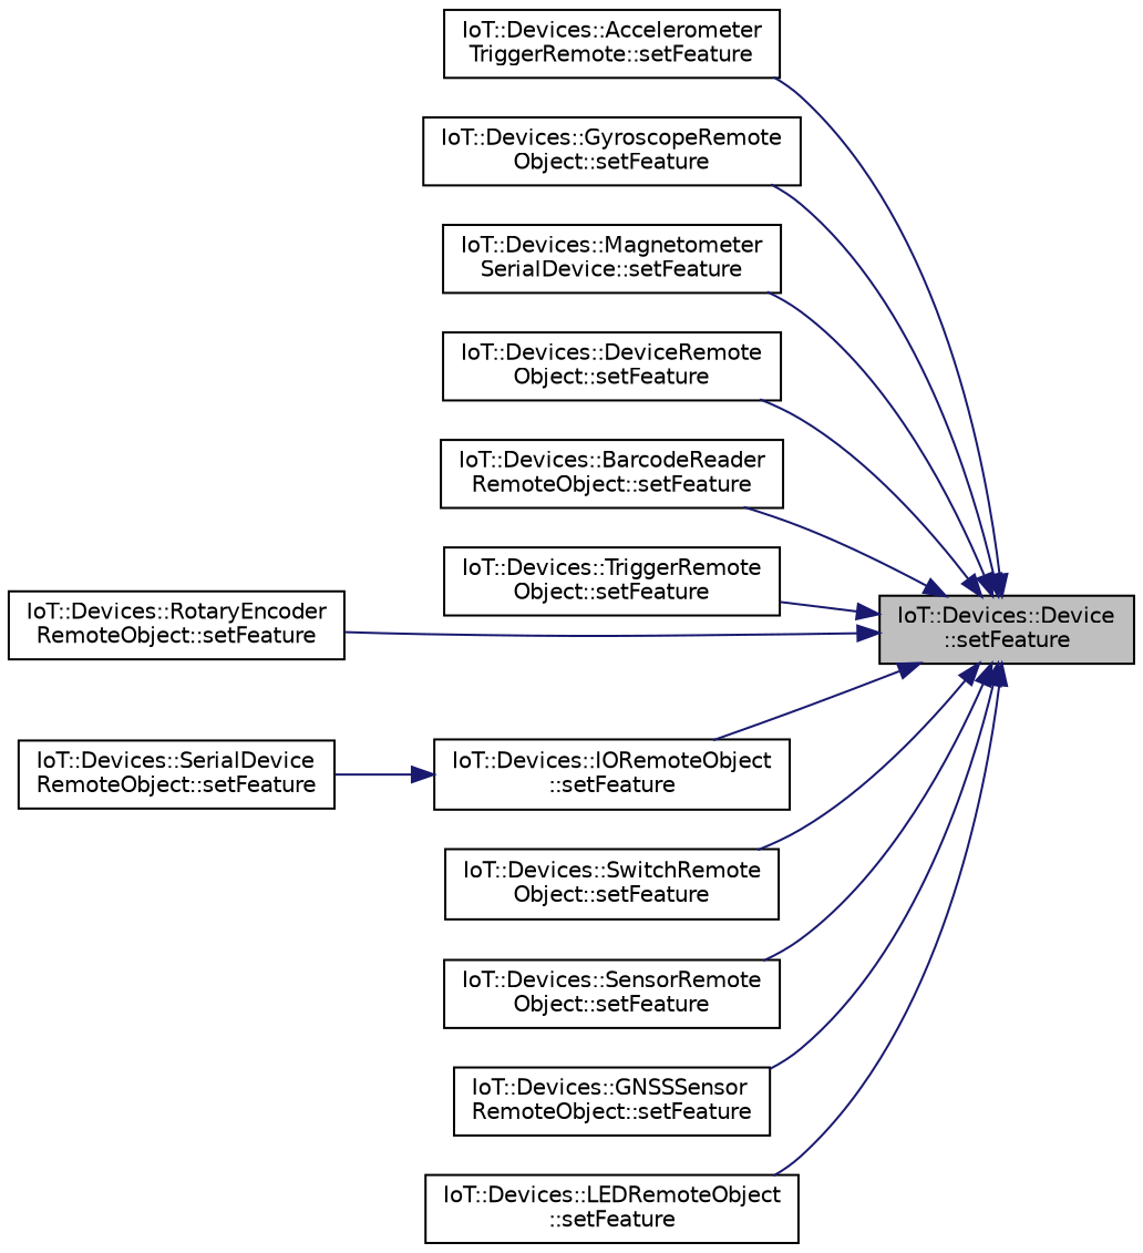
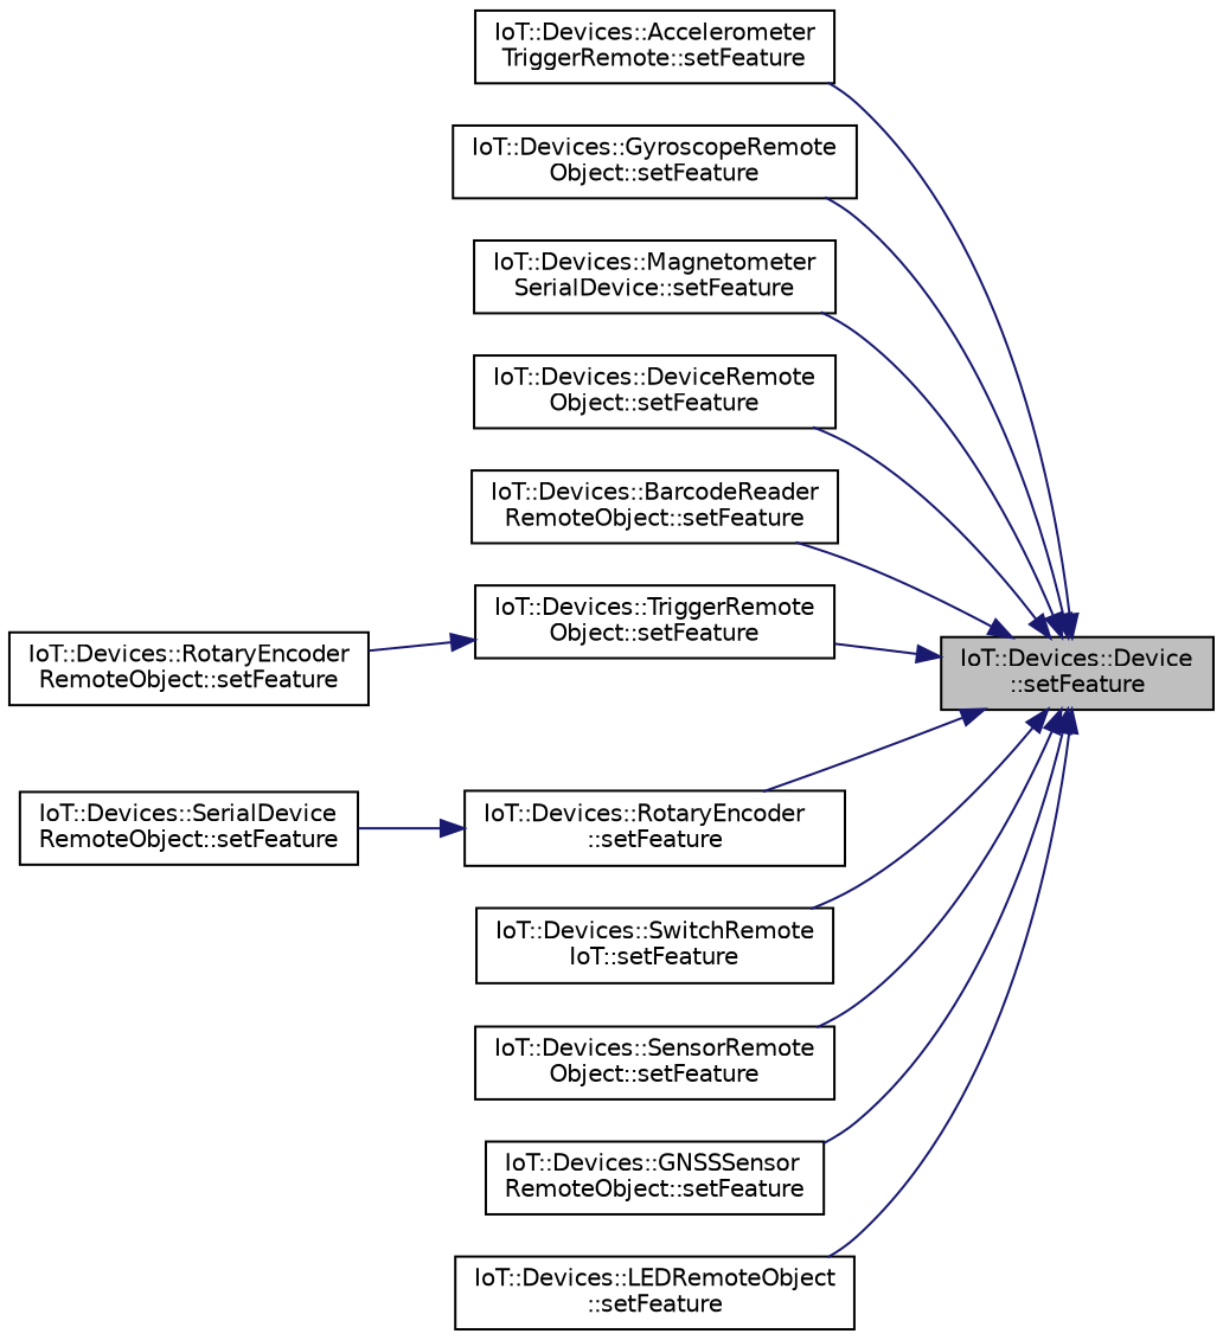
  digraph {
    rankdir=RL
    node [color=black fillcolor=white fontname=Helvetica fontsize=10 shape=record style=filled]
    edge [color=midnightblue dir=back fontname=Helvetica fontsize=10 labelfontname=Helvetica labelfontsize=10 style=solid]
    n1 [fillcolor=grey75 fontcolor=black height=0.2 label="IoT::Devices::Device\l::setFeature" width=0.4]
    n2 [height=0.2 label="IoT::Devices::Accelerometer\lTriggerRemote::setFeature" width=0.4]
    n3 [height=0.2 label="IoT::Devices::GyroscopeRemote\lObject::setFeature" width=0.4]
    n4 [height=0.2 label="IoT::Devices::Magnetometer\lSerialDevice::setFeature" width=0.4]
    n5 [height=0.2 label="IoT::Devices::DeviceRemote\lObject::setFeature" width=0.4]
    n6 [height=0.2 label="IoT::Devices::BarcodeReader\lRemoteObject::setFeature" width=0.4]
    n7 [height=0.2 label="IoT::Devices::TriggerRemote\lObject::setFeature" width=0.4]
    n8 [height=0.2 label="IoT::Devices::RotaryEncoder\lRemoteObject::setFeature" width=0.4]
-   n9 [height=0.2 label="IoT::Devices::IORemoteObject\l::setFeature" width=0.4]
-   n10 [height=0.2 label="IoT::Devices::SwitchRemote\lObject::setFeature" width=0.4]
+   n9 [height=0.2 label="IoT::Devices::RotaryEncoder\l::setFeature" width=0.4]
+   n10 [height=0.2 label="IoT::Devices::SwitchRemote\lIoT::setFeature" width=0.4]
    n11 [height=0.2 label="IoT::Devices::SensorRemote\lObject::setFeature" width=0.4]
    n12 [height=0.2 label="IoT::Devices::GNSSSensor\lRemoteObject::setFeature" width=0.4]
    n13 [height=0.2 label="IoT::Devices::LEDRemoteObject\l::setFeature" width=0.4]
    n14 [height=0.2 label="IoT::Devices::SerialDevice\lRemoteObject::setFeature" width=0.4]
    n1 -> n2
    n1 -> n3
    n1 -> n4
    n1 -> n5
    n1 -> n6
    n1 -> n7
-   n1 -> n8
+   n7 -> n8
    n1 -> n9
    n1 -> n10
    n1 -> n11
    n1 -> n12
    n1 -> n13
    n9 -> n14
  }
